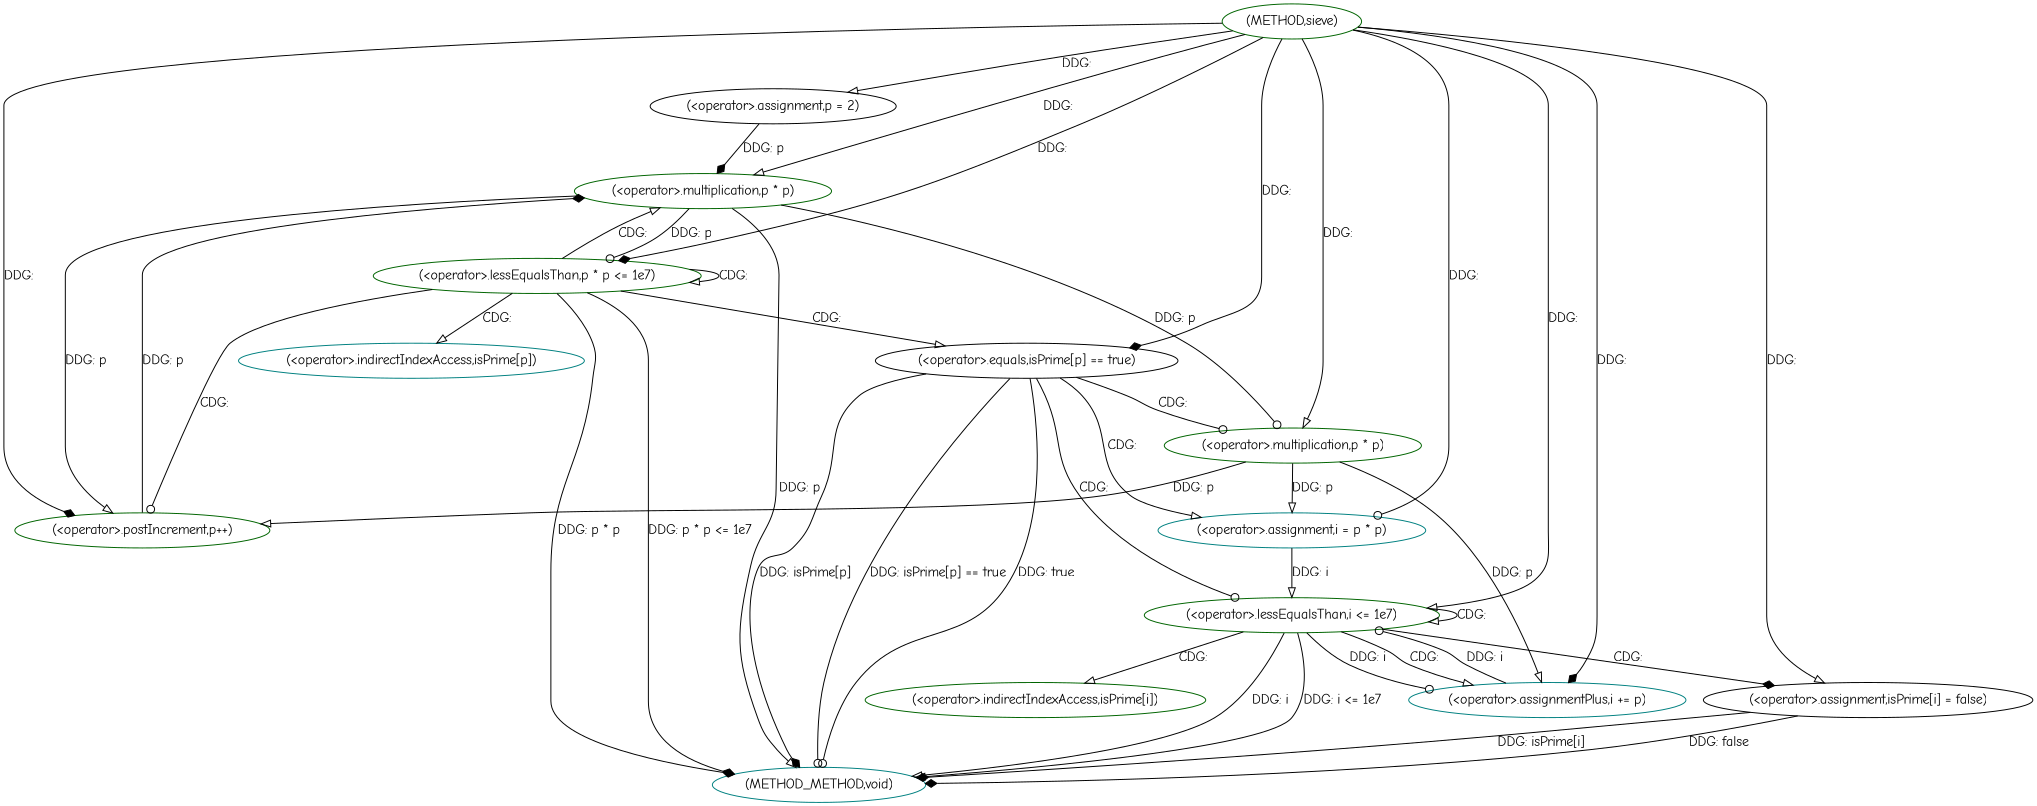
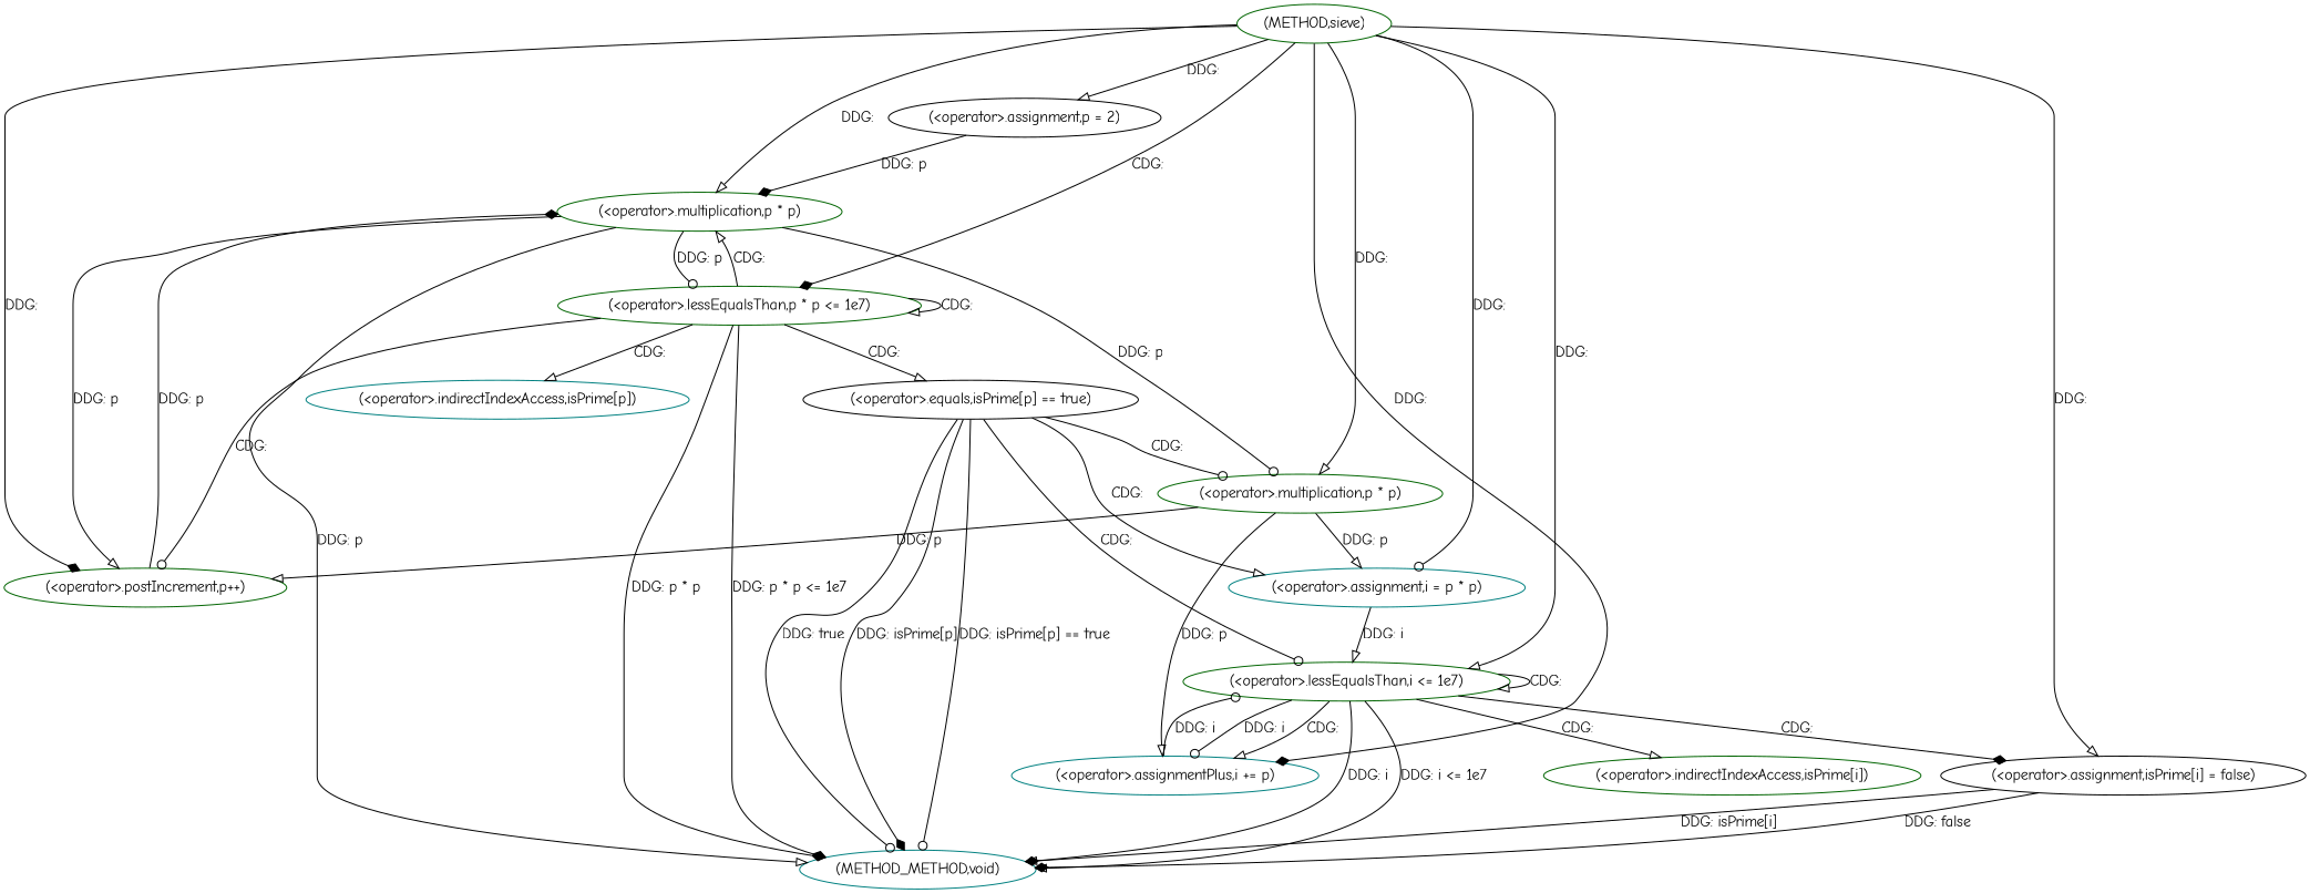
  digraph {
    fontname="Comic Neue"
    node [color=darkgreen fontname="Comic Neue"]
    edge [arrowhead=onormal fontname="Comic Neue"]
    n1 [label="(METHOD,sieve)"]
    n2 [color=black label="(<operator>.assignment,p = 2)"]
    n3 [label="(<operator>.lessEqualsThan,p * p <= 1e7)"]
    n4 [label="(<operator>.postIncrement,p++)"]
    n5 [color=black label="(<operator>.equals,isPrime[p] == true)"]
    n6 [label="(<operator>.multiplication,p * p)"]
    n7 [color=teal label="(<operator>.assignment,i = p * p)"]
    n8 [label="(<operator>.lessEqualsThan,i <= 1e7)"]
    n9 [color=teal label="(<operator>.assignmentPlus,i += p)"]
    n10 [color=black label="(<operator>.assignment,isPrime[i] = false)"]
    n11 [label="(<operator>.multiplication,p * p)"]
    n12 [color=teal label="(METHOD_METHOD,void)"]
    n13 [color=teal label="(<operator>.indirectIndexAccess,isPrime[p])"]
    n14 [label="(<operator>.indirectIndexAccess,isPrime[i])"]
    n1 -> n2 [label="DDG: "]
-   n1 -> n3 [arrowhead=diamond label="DDG: "]
+   n1 -> n3 [arrowhead=diamond label="CDG: "]
    n1 -> n4 [arrowhead=diamond label="DDG: "]
-   n1 -> n5 [arrowhead=diamond label="DDG: "]
    n1 -> n6 [label="DDG: "]
    n1 -> n7 [arrowhead=odot label="DDG: "]
    n1 -> n8 [label="DDG: "]
    n1 -> n9 [arrowhead=diamond label="DDG: "]
    n1 -> n10 [label="DDG: "]
    n1 -> n11 [label="DDG: "]
    n2 -> n6 [arrowhead=diamond label="DDG: p"]
    n3 -> n3 [label="CDG: "]
    n3 -> n4 [arrowhead=odot label="CDG: "]
    n3 -> n5 [label="CDG: "]
    n3 -> n6 [label="CDG: "]
    n3 -> n12 [arrowhead=diamond label="DDG: p * p"]
    n3 -> n12 [arrowhead=diamond label="DDG: p * p <= 1e7"]
    n3 -> n13 [label="CDG: "]
    n4 -> n6 [arrowhead=diamond label="DDG: p"]
    n5 -> n7 [label="CDG: "]
    n5 -> n8 [arrowhead=odot label="CDG: "]
    n5 -> n11 [arrowhead=odot label="CDG: "]
    n5 -> n12 [arrowhead=diamond label="DDG: isPrime[p]"]
    n5 -> n12 [arrowhead=odot label="DDG: isPrime[p] == true"]
    n5 -> n12 [arrowhead=odot label="DDG: true"]
    n6 -> n3 [arrowhead=odot label="DDG: p"]
    n6 -> n4 [label="DDG: p"]
    n6 -> n11 [arrowhead=odot label="DDG: p"]
    n6 -> n12 [label="DDG: p"]
    n7 -> n8 [label="DDG: i"]
    n8 -> n8 [label="CDG: "]
    n8 -> n9 [arrowhead=odot label="DDG: i"]
    n8 -> n9 [label="CDG: "]
    n8 -> n10 [arrowhead=diamond label="CDG: "]
    n8 -> n12 [label="DDG: i"]
    n8 -> n12 [label="DDG: i <= 1e7"]
    n8 -> n14 [label="CDG: "]
    n9 -> n8 [arrowhead=odot label="DDG: i"]
    n10 -> n12 [arrowhead=diamond label="DDG: isPrime[i]"]
    n10 -> n12 [arrowhead=diamond label="DDG: false"]
    n11 -> n4 [label="DDG: p"]
    n11 -> n7 [label="DDG: p"]
    n11 -> n9 [label="DDG: p"]
  }
